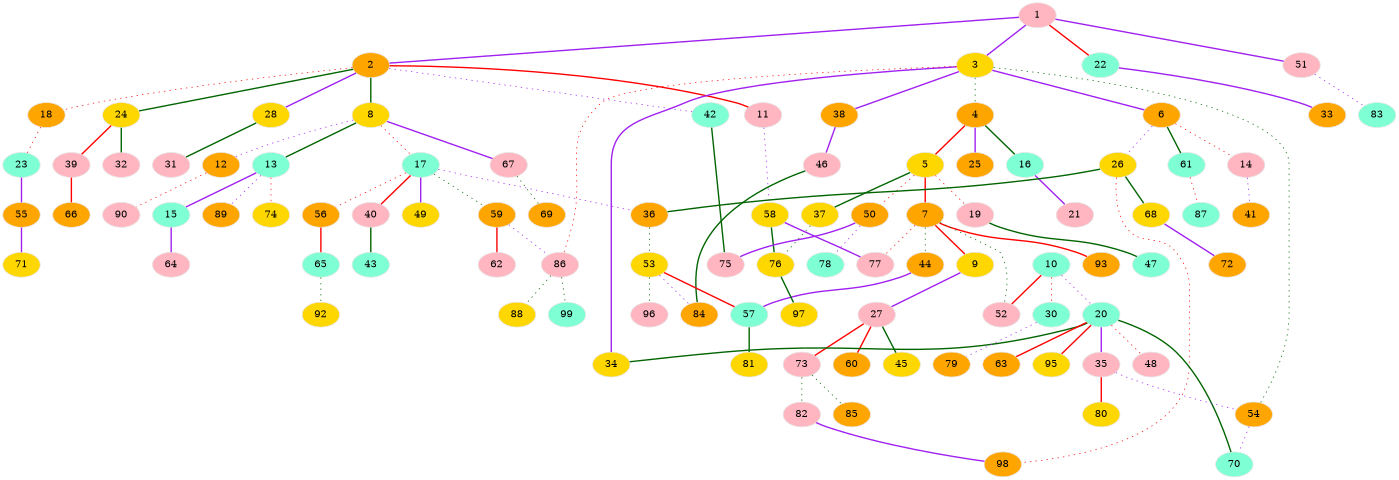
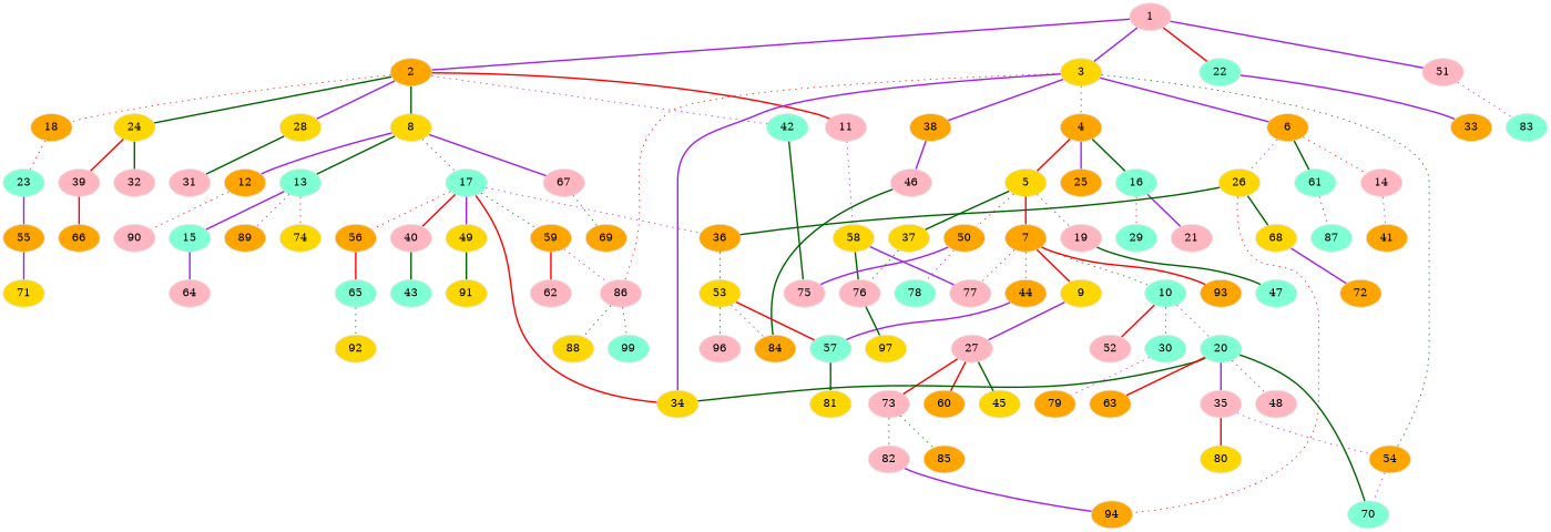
  graph {
    node [color=gray90 fillcolor=orange style=filled]
    edge [color=purple style=bold]
    1 [fillcolor=lightpink]
    2
    3 [fillcolor=gold]
    22 [fillcolor=aquamarine]
    51 [fillcolor=lightpink]
    8 [fillcolor=gold]
    11 [fillcolor=lightpink]
    18
    24 [fillcolor=gold]
    28 [fillcolor=gold]
    42 [fillcolor=aquamarine]
    4
    6
    34 [fillcolor=gold]
    38
    54
    86 [fillcolor=lightpink]
    33
    83 [fillcolor=aquamarine]
    12
    13 [fillcolor=aquamarine]
    17 [fillcolor=aquamarine]
    67 [fillcolor=lightpink]
    58 [fillcolor=gold]
    23 [fillcolor=aquamarine]
    32 [fillcolor=lightpink]
    39 [fillcolor=lightpink]
    31 [fillcolor=lightpink]
    75 [fillcolor=lightpink]
    5 [fillcolor=gold]
    16 [fillcolor=aquamarine]
    25
    14 [fillcolor=lightpink]
    26 [fillcolor=gold]
    61 [fillcolor=aquamarine]
    46 [fillcolor=lightpink]
    70 [fillcolor=aquamarine]
    88 [fillcolor=gold]
    n39 [fillcolor=aquamarine label=99]
    7
    19 [fillcolor=lightpink]
    37 [fillcolor=gold]
    50
    21 [fillcolor=lightpink]
+   29 [fillcolor=aquamarine]
    9 [fillcolor=gold]
    10 [fillcolor=aquamarine]
    44
    77 [fillcolor=lightpink]
    93
    47 [fillcolor=aquamarine]
-   76 [fillcolor=gold]
+   76 [fillcolor=lightpink]
    78 [fillcolor=aquamarine]
    41
    36
    68 [fillcolor=gold]
-   98
+   98 [label=94]
    87 [fillcolor=aquamarine]
    27 [fillcolor=lightpink]
    20 [fillcolor=aquamarine]
    30 [fillcolor=aquamarine]
    52 [fillcolor=lightpink]
    57 [fillcolor=aquamarine]
    90 [fillcolor=lightpink]
    15 [fillcolor=aquamarine]
    74 [fillcolor=gold]
    89
    40 [fillcolor=lightpink]
    49 [fillcolor=gold]
    56
    59
    69
    45 [fillcolor=gold]
    60
    73 [fillcolor=lightpink]
    35 [fillcolor=lightpink]
    48 [fillcolor=lightpink]
    63
-   95 [fillcolor=gold]
    79
    64 [fillcolor=lightpink]
    53 [fillcolor=gold]
    43 [fillcolor=aquamarine]
+   91 [fillcolor=gold]
    65 [fillcolor=aquamarine]
    62 [fillcolor=lightpink]
    55
    80 [fillcolor=gold]
    71 [fillcolor=gold]
    66
    72
    82 [fillcolor=lightpink]
    85
    84
    96 [fillcolor=lightpink]
    97 [fillcolor=gold]
    81 [fillcolor=gold]
    92 [fillcolor=gold]
    1 -- 2
    1 -- 3
    1 -- 22 [color=red]
    1 -- 51
    2 -- 8 [color=darkgreen]
    2 -- 11 [color=red]
    2 -- 18 [color=red style=dotted]
    2 -- 24 [color=darkgreen]
    2 -- 28
    2 -- 42 [style=dotted]
    3 -- 4 [color=darkgreen style=dotted]
    3 -- 6
    3 -- 34
    3 -- 38
    3 -- 54 [color=darkgreen style=dotted]
    3 -- 86 [color=red style=dotted]
    22 -- 33
    51 -- 83 [style=dotted]
-   8 -- 12 [style=dotted]
+   8 -- 12
    8 -- 13 [color=darkgreen]
    8 -- 17 [color=red style=dotted]
    8 -- 67
    11 -- 58 [style=dotted]
    18 -- 23 [color=red style=dotted]
    24 -- 32 [color=darkgreen]
    24 -- 39 [color=red]
    28 -- 31 [color=darkgreen]
    42 -- 75 [color=darkgreen]
    4 -- 5 [color=red]
    4 -- 16 [color=darkgreen]
    4 -- 25
    6 -- 14 [color=red style=dotted]
    6 -- 26 [style=dotted]
    6 -- 61 [color=darkgreen]
    38 -- 46
    54 -- 70 [style=dotted]
    86 -- 88 [color=darkgreen style=dotted]
    86 -- n39 [color=darkgreen style=dotted]
    12 -- 90 [color=red style=dotted]
    13 -- 15
    13 -- 74 [color=red style=dotted]
    13 -- 89 [style=dotted]
+   17 -- 34 [color=red]
    17 -- 36 [style=dotted]
    17 -- 40 [color=red]
    17 -- 49
    17 -- 56 [color=red style=dotted]
    17 -- 59 [color=darkgreen style=dotted]
    67 -- 69 [color=darkgreen style=dotted]
    58 -- 77
    58 -- 76 [color=darkgreen]
    23 -- 55
    39 -- 66 [color=red]
    5 -- 7 [color=red]
    5 -- 19 [color=red style=dotted]
    5 -- 37 [color=darkgreen]
    5 -- 50 [color=red style=dotted]
    16 -- 21
+   16 -- 29 [color=red style=dotted]
    14 -- 41 [style=dotted]
    26 -- 36 [color=darkgreen]
    26 -- 68 [color=darkgreen]
    26 -- 98 [color=red style=dotted]
    61 -- 87 [color=red style=dotted]
    46 -- 84 [color=darkgreen]
    7 -- 9 [color=red]
-   7 -- 52 [color=darkgreen style=dotted]
+   7 -- 10 [color=darkgreen style=dotted]
    7 -- 44 [color=darkgreen style=dotted]
    7 -- 77 [color=red style=dotted]
    7 -- 93 [color=red]
    19 -- 47 [color=darkgreen]
    37 -- 76 [color=darkgreen style=dotted]
    50 -- 75
    50 -- 78 [style=dotted]
    9 -- 27
    10 -- 20 [style=dotted]
    10 -- 30 [color=red style=dotted]
    10 -- 52 [color=red]
    44 -- 57
    76 -- 97 [color=darkgreen]
    36 -- 53 [color=darkgreen style=dotted]
    68 -- 72
    27 -- 45 [color=darkgreen]
    27 -- 60 [color=red]
    27 -- 73 [color=red]
    20 -- 34 [color=darkgreen]
    20 -- 70 [color=darkgreen]
    20 -- 35
    20 -- 48 [color=red style=dotted]
    20 -- 63 [color=red]
-   20 -- 95 [color=red]
    30 -- 79 [style=dotted]
    57 -- 81 [color=darkgreen]
    15 -- 64
    40 -- 43 [color=darkgreen]
+   49 -- 91 [color=darkgreen]
    56 -- 65 [color=red]
    59 -- 86 [style=dotted]
    59 -- 62 [color=red]
    73 -- 82 [color=darkgreen style=dotted]
    73 -- 85 [color=darkgreen style=dotted]
    35 -- 54 [style=dotted]
    35 -- 80 [color=red]
    53 -- 57 [color=red]
    53 -- 84 [style=dotted]
    53 -- 96 [color=darkgreen style=dotted]
    65 -- 92 [color=darkgreen style=dotted]
    55 -- 71
    82 -- 98
  }
